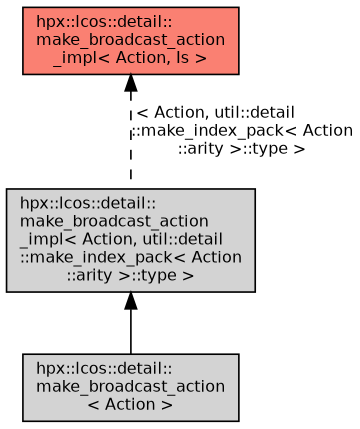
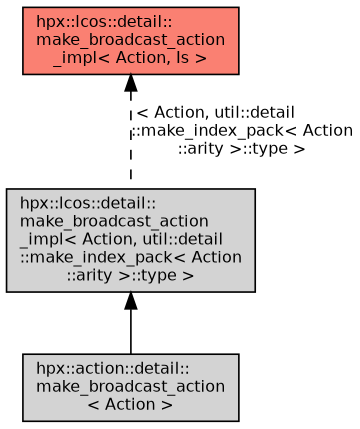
  digraph {
    rankdir=TB
    node [color=black fillcolor=lightgrey fontname=Helvetica fontsize=10 shape=record style=filled]
    edge [color=black dir=back fontname=Helvetica fontsize=10 labelfontname=Helvetica labelfontsize=10]
-   n1 [fontcolor=black height=0.2 label="hpx::lcos::detail::\lmake_broadcast_action\l\< Action \>" width=0.4]
+   n1 [fontcolor=black height=0.2 label="hpx::action::detail::\lmake_broadcast_action\l\< Action \>" width=0.4]
    n2 [height=0.2 label="hpx::lcos::detail::\lmake_broadcast_action\l_impl\< Action, util::detail\l::make_index_pack\< Action\l::arity \>::type \>" width=0.4]
    n3 [fillcolor=salmon height=0.2 label="hpx::lcos::detail::\lmake_broadcast_action\l_impl\< Action, Is \>" width=0.4]
    n2 -> n1 [style=solid]
    n3 -> n2 [label=" \< Action, util::detail\l::make_index_pack\< Action\l::arity \>::type \>" style=dashed]
  }
